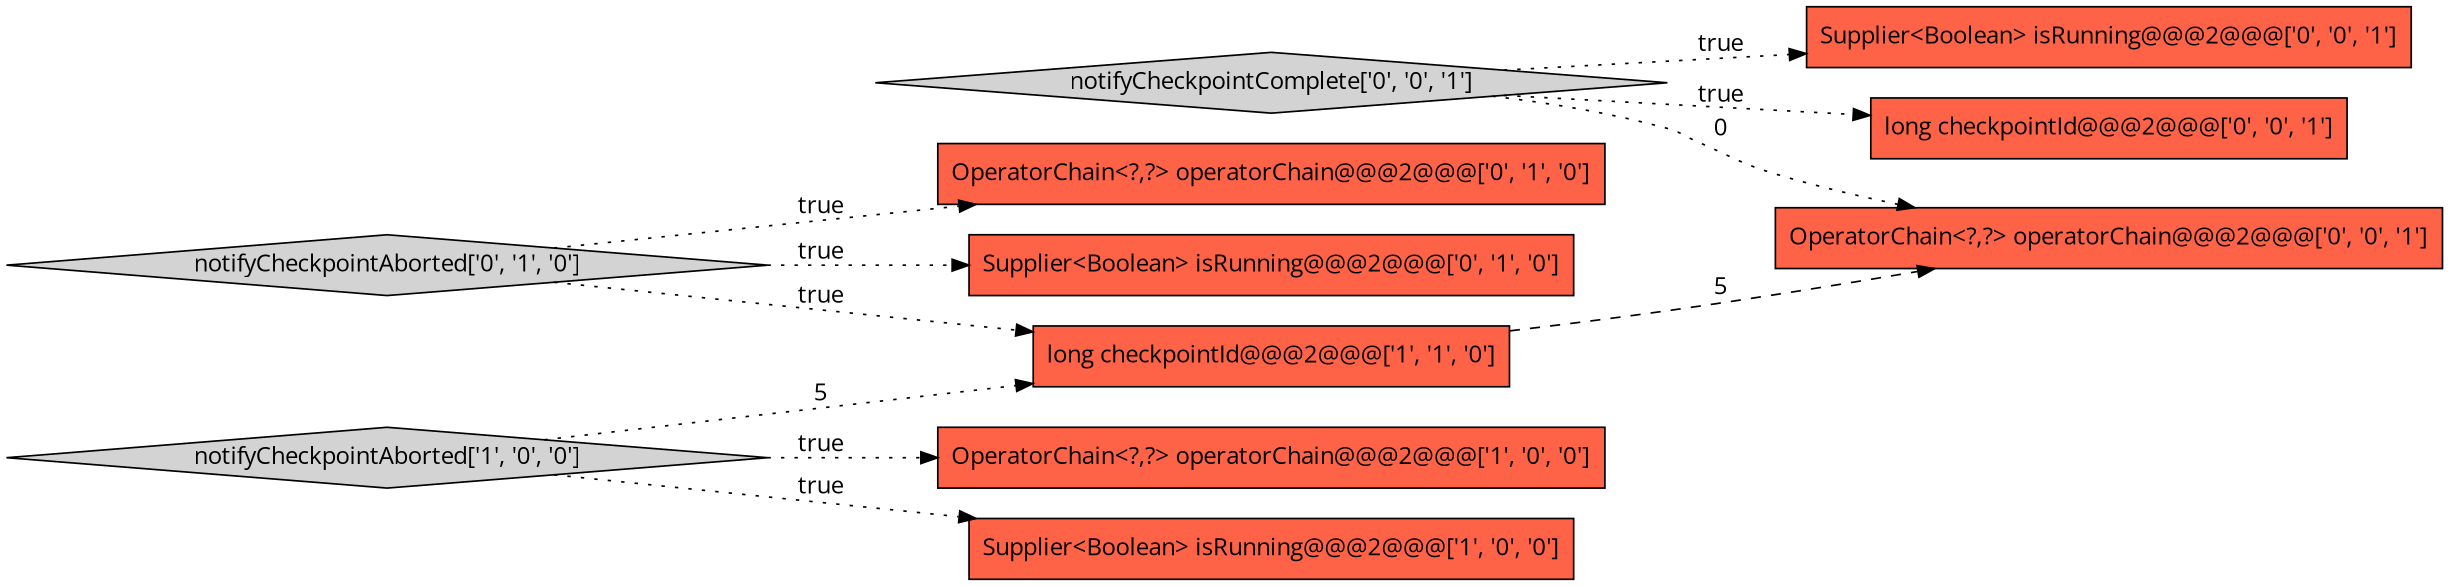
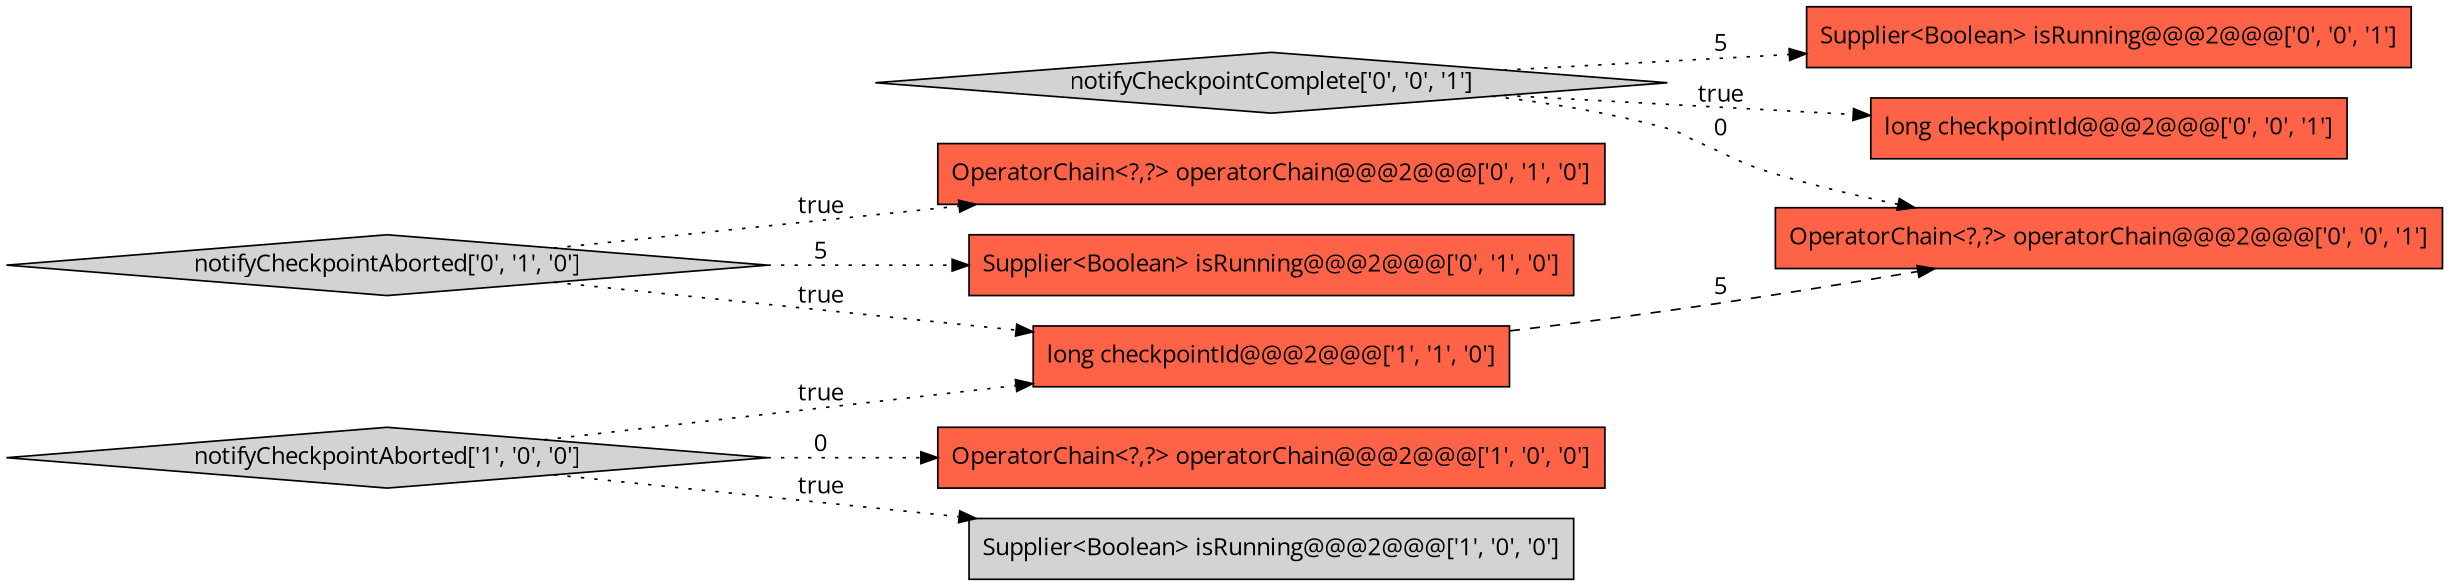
  digraph {
    fontname="Open Sans"
    rankdir=LR
    node [fillcolor=tomato fontname="Open Sans" shape=box style=filled]
    edge [fontname="Open Sans" style=dotted]
    n1 [fillcolor=lightgray label="notifyCheckpointComplete['0', '0', '1']" shape=diamond]
    n2 [label="Supplier<Boolean> isRunning@@@2@@@['0', '0', '1']"]
    n3 [label="long checkpointId@@@2@@@['0', '0', '1']"]
    n4 [label="OperatorChain<?,?> operatorChain@@@2@@@['0', '0', '1']"]
    n5 [label="OperatorChain<?,?> operatorChain@@@2@@@['0', '1', '0']"]
    n6 [label="OperatorChain<?,?> operatorChain@@@2@@@['1', '0', '0']"]
    n7 [fillcolor=lightgray label="notifyCheckpointAborted['0', '1', '0']" shape=diamond]
    n8 [label="Supplier<Boolean> isRunning@@@2@@@['0', '1', '0']"]
    n9 [label="long checkpointId@@@2@@@['1', '1', '0']"]
-   n10 [label="Supplier<Boolean> isRunning@@@2@@@['1', '0', '0']"]
+   n10 [fillcolor=lightgray label="Supplier<Boolean> isRunning@@@2@@@['1', '0', '0']"]
    n11 [fillcolor=lightgray label="notifyCheckpointAborted['1', '0', '0']" shape=diamond]
-   n1 -> n2 [label=true]
+   n1 -> n2 [label=5]
    n1 -> n3 [label=true]
    n1 -> n4 [label=0]
    n7 -> n5 [label=true]
-   n7 -> n8 [label=true]
+   n7 -> n8 [label=5]
    n7 -> n9 [label=true]
    n9 -> n4 [label=5 style=dashed]
-   n11 -> n6 [label=true]
-   n11 -> n9 [label=5]
+   n11 -> n6 [label=0]
+   n11 -> n9 [label=true]
    n11 -> n10 [label=true]
  }
